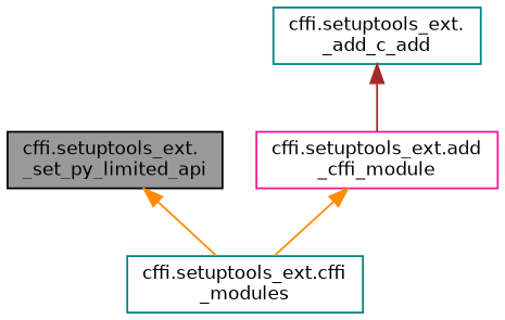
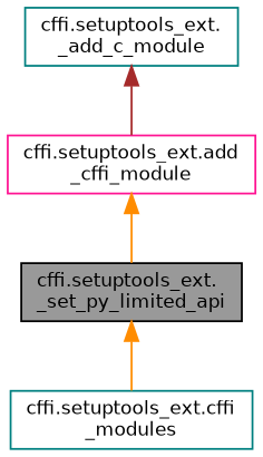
  digraph {
    rankdir=TB
    node [color=teal fillcolor=white fontname=Helvetica fontsize=10 shape=box style=filled]
    edge [color=darkorange dir=back fontname=Helvetica fontsize=10 labelfontname=Helvetica labelfontsize=10 style=solid]
    n1 [color=black fillcolor=grey60 fontcolor=black height=0.2 label="cffi.setuptools_ext.\l_set_py_limited_api" width=0.4]
    n2 [height=0.2 label="cffi.setuptools_ext.cffi\l_modules" width=0.4]
-   n3 [height=0.2 label="cffi.setuptools_ext.\l_add_c_add" width=0.4]
+   n3 [height=0.2 label="cffi.setuptools_ext.\l_add_c_module" width=0.4]
    n4 [color=deeppink height=0.2 label="cffi.setuptools_ext.add\l_cffi_module" width=0.4]
    n1 -> n2
    n3 -> n4 [color=brown]
-   n4 -> n2
+   n4 -> n1
  }
